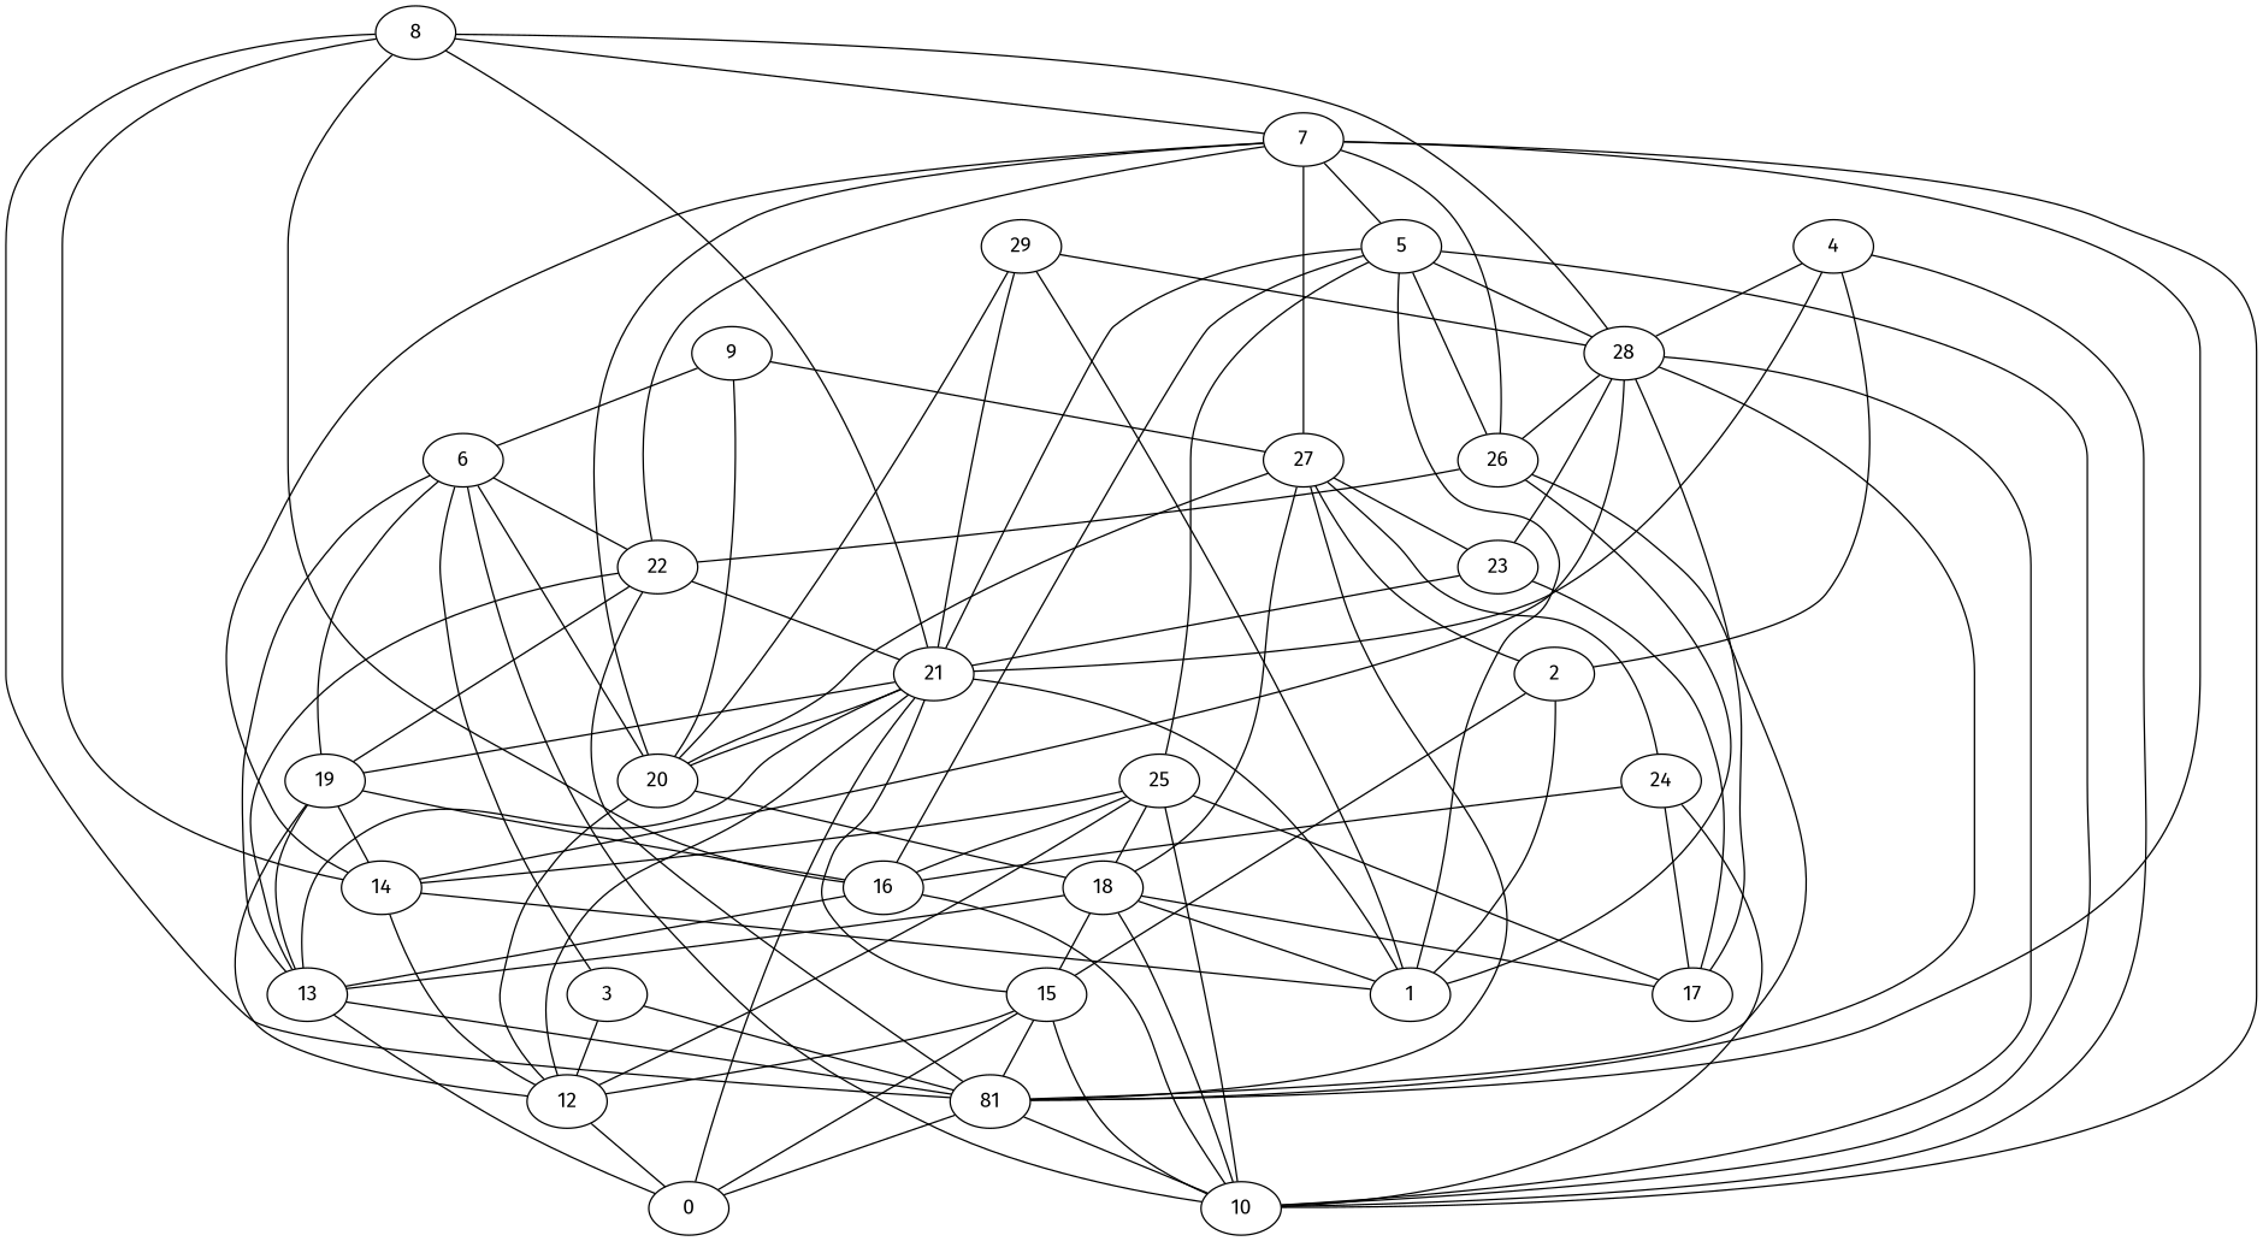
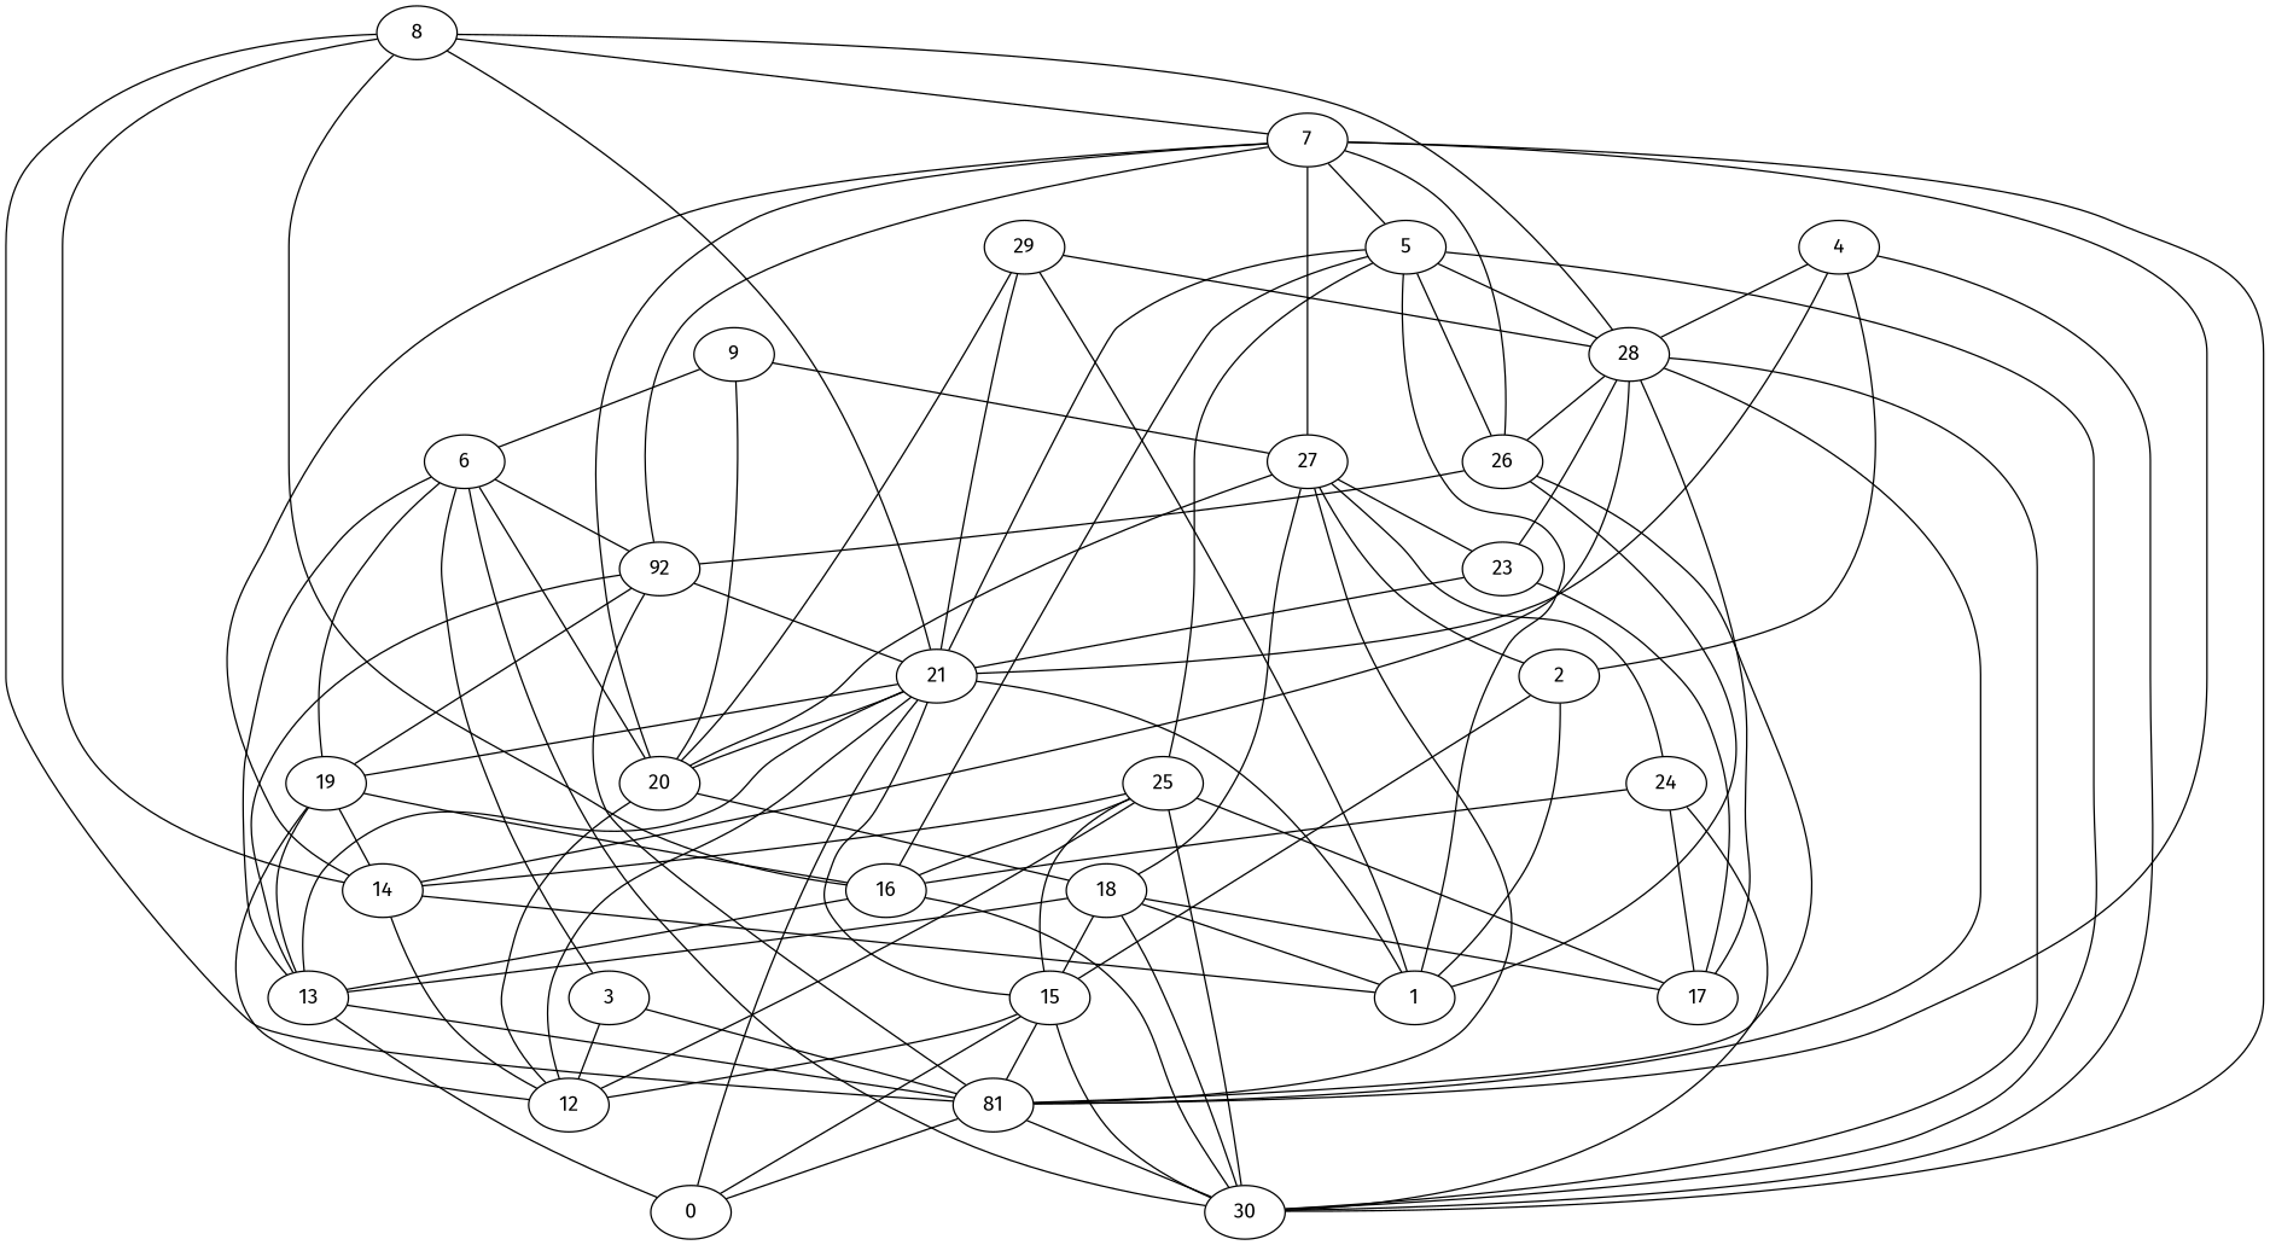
  digraph {
    fontname="Fira Sans"
    node [fontname="Fira Sans"]
    edge [color=black dir=none fontname="Fira Sans"]
    27
    20
    2
    18
    n5 [label=81]
    23
    24
    12
    1
    15
    4
    21
-   10
+   10 [label=30]
    28
    19
    0
    13
    14
    16
    17
    6
    3
-   22
+   22 [label=92]
    29
    7
    5
    26
    25
    9
    8
    subgraph sub_1 {
      27
      20
      2
      18
      n5
      23
      24
      12
      1
      15
      4
      21
      10
      28
      19
      0
      13
      14
      16
      17
      6
      3
      22
      29
      7
      5
      26
      25
      9
      8
    }
    27 -> 20
    27 -> 2
    27 -> 18
    27 -> n5
    27 -> 23
    27 -> 24
    20 -> 18
    20 -> 12
    2 -> 1
    2 -> 15
    18 -> 1
    18 -> 15
    18 -> 10
    18 -> 13
    18 -> 17
    n5 -> 10
    n5 -> 0
    23 -> 21
    23 -> 17
    24 -> 10
    24 -> 16
    24 -> 17
-   12 -> 0
    15 -> n5
    15 -> 12
    15 -> 10
    15 -> 0
    4 -> 2
    4 -> 21
    4 -> 10
    4 -> 28
    21 -> 20
    21 -> 12
    21 -> 1
    21 -> 15
    21 -> 19
    21 -> 0
    21 -> 13
    28 -> n5
    28 -> 23
    28 -> 10
    28 -> 14
    28 -> 17
    28 -> 26
    19 -> 12
    19 -> 13
    19 -> 14
    19 -> 16
    13 -> n5
    13 -> 0
    14 -> 12
    14 -> 1
    16 -> 10
    16 -> 13
    6 -> 20
    6 -> 10
    6 -> 19
    6 -> 13
    6 -> 3
    6 -> 22
    3 -> n5
    3 -> 12
    22 -> n5
    22 -> 21
    22 -> 19
    22 -> 13
    29 -> 20
    29 -> 1
    29 -> 21
    29 -> 28
    7 -> 27
    7 -> 20
    7 -> n5
    7 -> 10
    7 -> 14
    7 -> 22
    7 -> 5
    7 -> 26
    5 -> 1
    5 -> 21
    5 -> 10
    5 -> 28
    5 -> 16
    5 -> 26
    5 -> 25
    26 -> n5
    26 -> 1
    26 -> 22
    25 -> 12
-   25 -> 18
+   25 -> 15
    25 -> 10
    25 -> 14
    25 -> 16
    25 -> 17
    9 -> 27
    9 -> 20
    9 -> 6
    8 -> n5
    8 -> 21
    8 -> 28
    8 -> 14
    8 -> 16
    8 -> 7
  }
